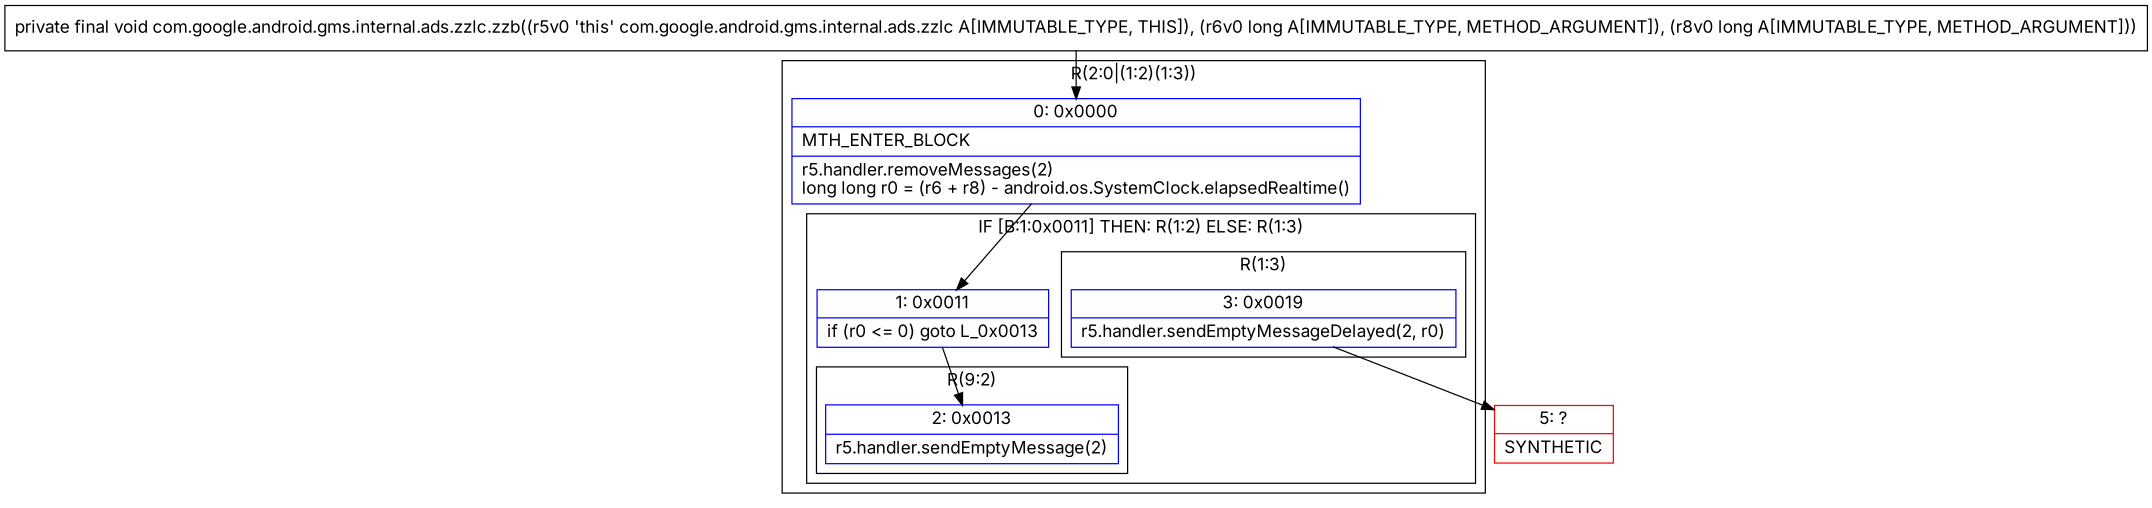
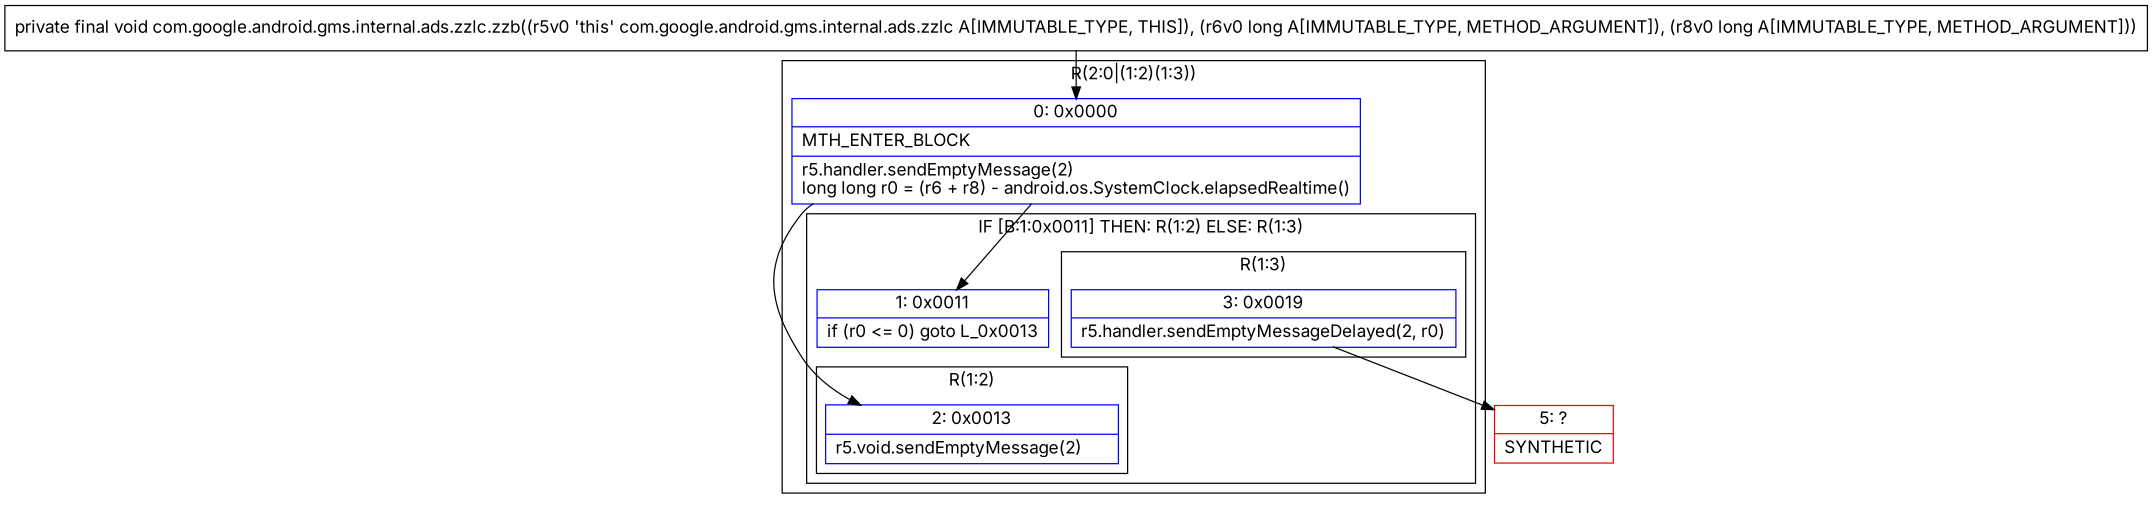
  digraph {
    fontname=Inter
    node [color=blue fontname=Inter shape=record]
    edge [fontname=Inter]
-   n1 [label="{2\:\ 0x0013|r5.handler.sendEmptyMessage(2)\l}"]
+   n1 [label="{2\:\ 0x0013|r5.void.sendEmptyMessage(2)\l}"]
    n2 [label="{3\:\ 0x0019|r5.handler.sendEmptyMessageDelayed(2, r0)\l}"]
    n3 [label="{1\:\ 0x0011|if (r0 \<= 0) goto L_0x0013\l}"]
-   n4 [label="{0\:\ 0x0000|MTH_ENTER_BLOCK\l|r5.handler.removeMessages(2)\llong long r0 = (r6 + r8) \- android.os.SystemClock.elapsedRealtime()\l}"]
+   n4 [label="{0\:\ 0x0000|MTH_ENTER_BLOCK\l|r5.handler.sendEmptyMessage(2)\llong long r0 = (r6 + r8) \- android.os.SystemClock.elapsedRealtime()\l}"]
    n5 [color=red label="{5\:\ ?|SYNTHETIC\l}"]
    n6 [label="{private final void com.google.android.gms.internal.ads.zzlc.zzb((r5v0 'this' com.google.android.gms.internal.ads.zzlc A[IMMUTABLE_TYPE, THIS]), (r6v0 long A[IMMUTABLE_TYPE, METHOD_ARGUMENT]), (r8v0 long A[IMMUTABLE_TYPE, METHOD_ARGUMENT])) }" color=""]
    subgraph cluster_1 {
      label="R(2:0|(1:2)(1:3))"
      n4
      subgraph cluster_2 {
        label="IF [B:1:0x0011] THEN: R(1:2) ELSE: R(1:3)"
        n3
        subgraph cluster_3 {
-         label="R(9:2)"
+         label="R(1:2)"
          n1
        }
        subgraph cluster_4 {
          label="R(1:3)"
          n2
        }
      }
    }
    n2 -> n5
-   n3 -> n1
+   n4 -> n1
    n4 -> n3
    n6 -> n4
  }
